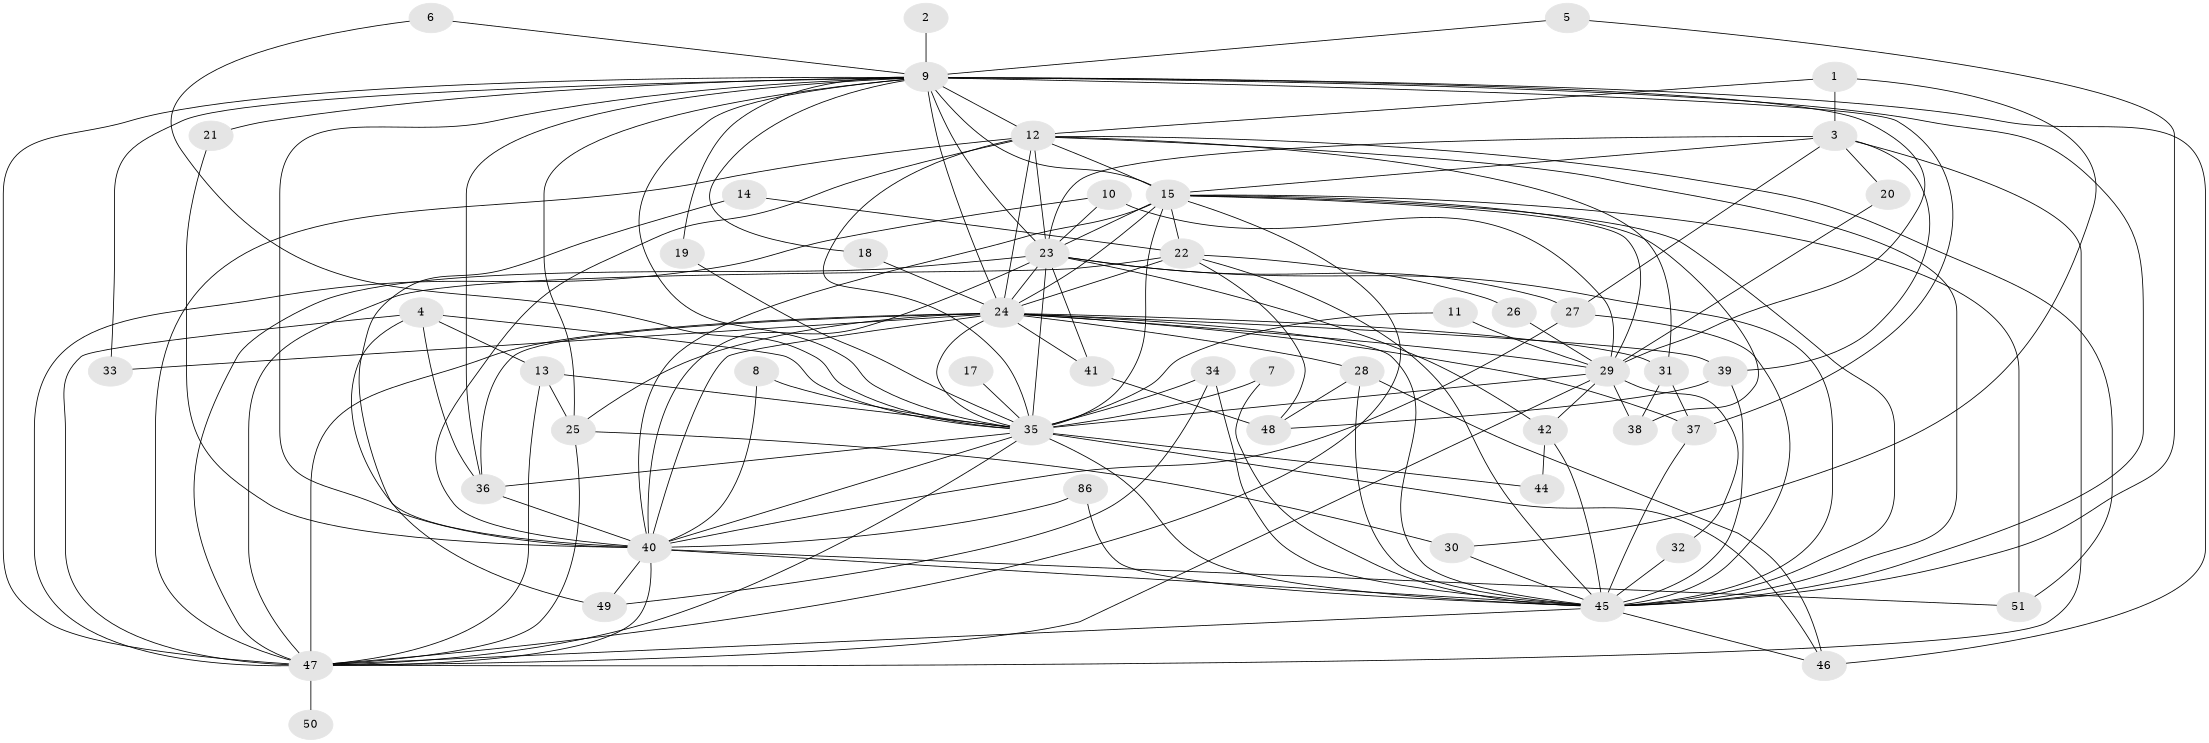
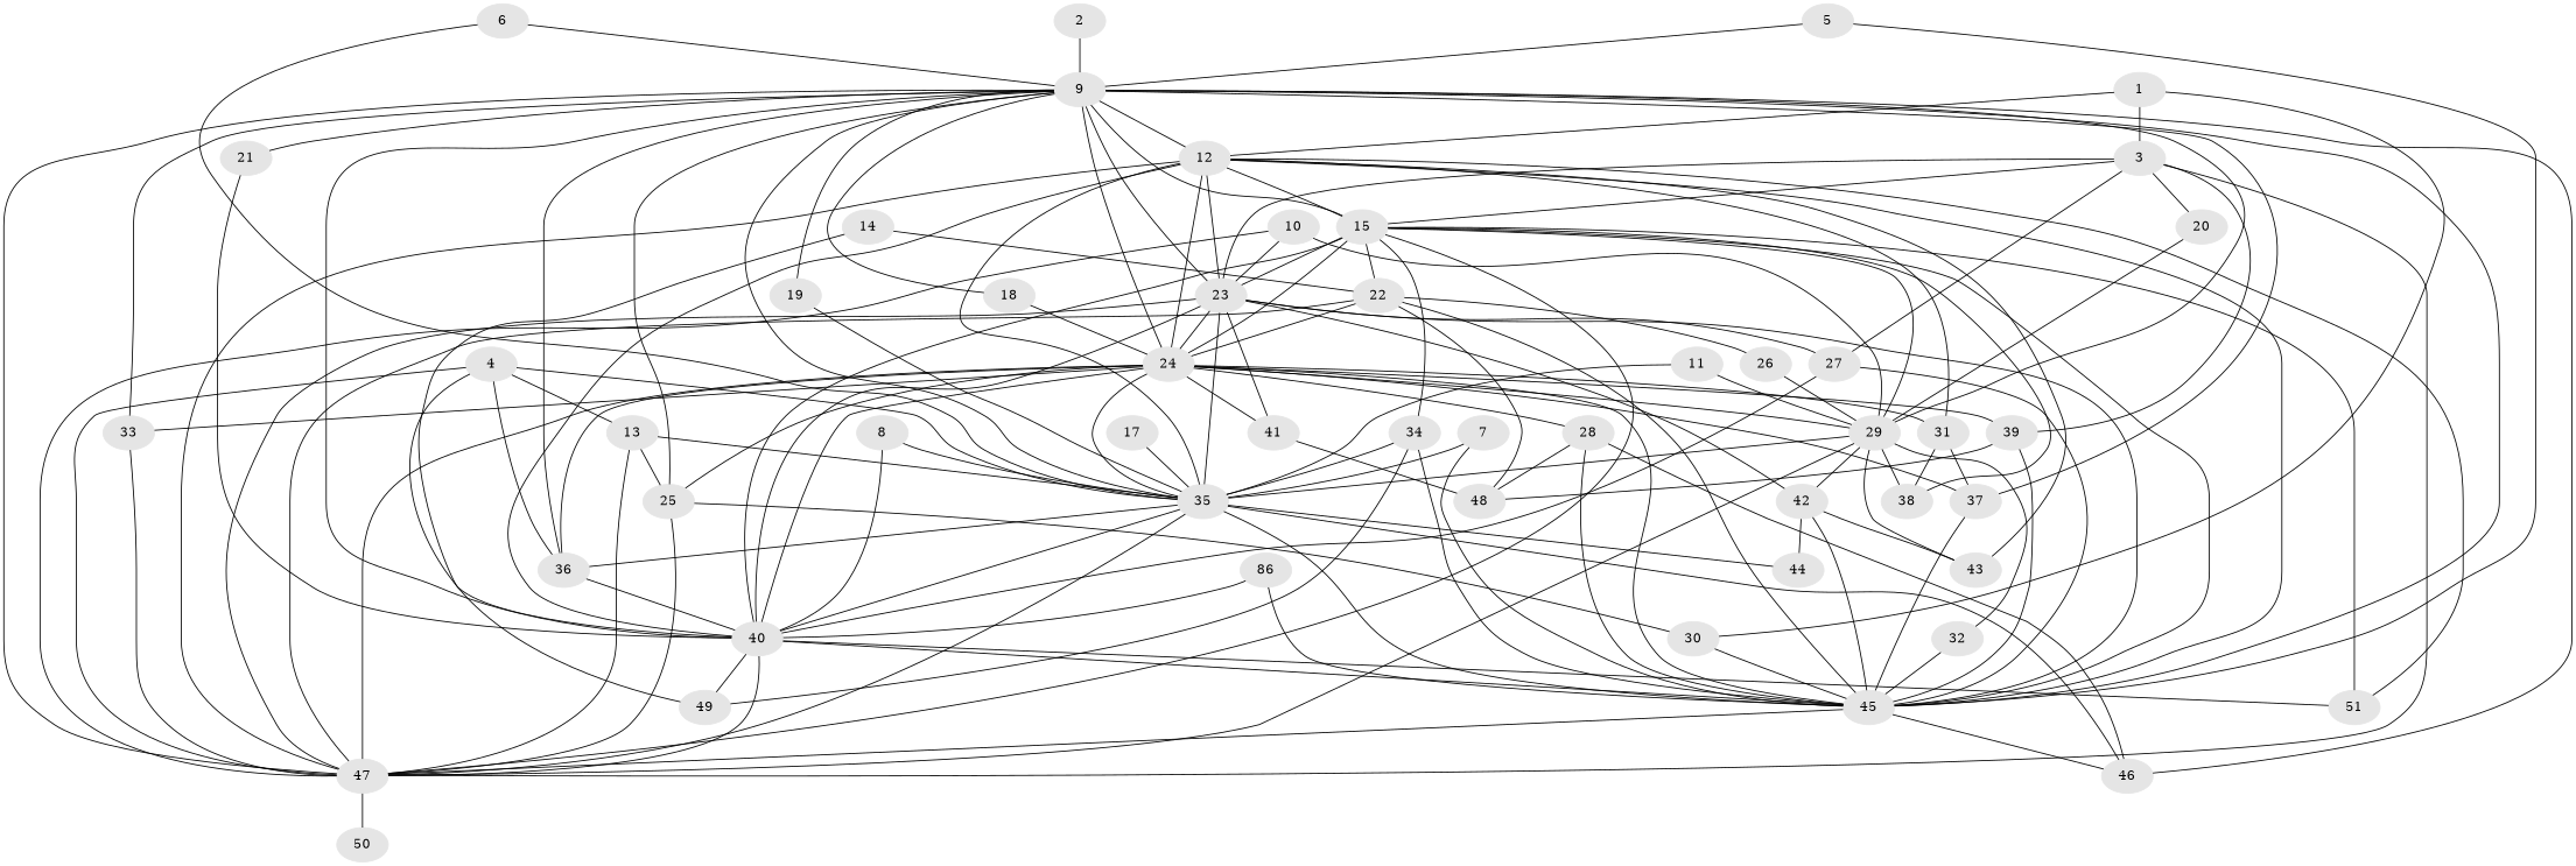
  graph {
    node [color=gray90 style=filled]
    edge [weight=1.0]
    1
    3
    12
    30
    15
    20
    23
    27
    39
    47
    35
    45
    40
    24
    31
+   43
    51
    2
    9
    36
    18
    19
    21
    25
    29
    33
    37
    46
    44
    22
    38
    41
    42
    48
    50
    4
    13
    49
    5
    6
    7
    8
    28
    32
    10
    11
    14
    26
    n49 [label=86]
    17
    34
    1 -- 3
    1 -- 12
    1 -- 30
    3 -- 15
    3 -- 20
    3 -- 23
    3 -- 27
    3 -- 39
    3 -- 47
    12 -- 15 [weight=2.0]
    12 -- 23 [weight=2.0]
    12 -- 47
    12 -- 35
    12 -- 45 [weight=2.0]
    12 -- 40 [weight=2.0]
    12 -- 24 [weight=2.0]
    12 -- 31
+   12 -- 43
    12 -- 51
    30 -- 45 [weight=2.0]
    15 -- 23 [weight=2.0]
    15 -- 47
-   15 -- 35 [weight=2.0]
+   15 -- 34 [weight=2.0]
    15 -- 45
    15 -- 40 [weight=2.0]
    15 -- 24
    15 -- 51
    15 -- 29
    15 -- 22
    15 -- 38
    20 -- 29
    23 -- 27
    23 -- 47 [weight=2.0]
    23 -- 35 [weight=3.0]
    23 -- 45 [weight=2.0]
    23 -- 40 [weight=2.0]
    23 -- 24 [weight=5.0]
    23 -- 41
    23 -- 42 [weight=2.0]
    27 -- 45
    27 -- 40
    39 -- 45
    39 -- 48
    47 -- 50
    35 -- 47 [weight=2.0]
    35 -- 45 [weight=2.0]
    35 -- 40
    35 -- 36
    35 -- 46
    35 -- 44
    45 -- 47
    45 -- 46
    40 -- 47
    40 -- 45
    40 -- 51
    40 -- 49
    24 -- 39
    24 -- 47
    24 -- 35
    24 -- 45
    24 -- 40
    24 -- 31
    24 -- 36
    24 -- 25
    24 -- 29
    24 -- 33
    24 -- 37
    24 -- 41
    24 -- 28
    31 -- 37
    31 -- 38
    2 -- 9
    9 -- 12 [weight=2.0]
    9 -- 15 [weight=2.0]
    9 -- 23 [weight=2.0]
    9 -- 47 [weight=2.0]
    9 -- 35
    9 -- 45 [weight=2.0]
    9 -- 40
    9 -- 24
    9 -- 36
    9 -- 18
    9 -- 19
    9 -- 21
    9 -- 25
    9 -- 29
    9 -- 33
    9 -- 37
    9 -- 46
    36 -- 40
    18 -- 24
    19 -- 35
    21 -- 40
    25 -- 30
    25 -- 47
    29 -- 47
    29 -- 35
+   29 -- 43
    29 -- 38
    29 -- 42
    29 -- 32
+   33 -- 47
    37 -- 45
    22 -- 47
    22 -- 45
    22 -- 24
    22 -- 48
    22 -- 26
    41 -- 48
    42 -- 45
+   42 -- 43
    42 -- 44
    4 -- 47
    4 -- 35 [weight=2.0]
    4 -- 36
    4 -- 13
    4 -- 49
    13 -- 47
    13 -- 35
    13 -- 25
    5 -- 45
    5 -- 9
    6 -- 35
    6 -- 9
    7 -- 35
    7 -- 45
    8 -- 35
    8 -- 40
    28 -- 45
    28 -- 46
    28 -- 48
    32 -- 45
    10 -- 23
    10 -- 47
    10 -- 29
    11 -- 35
    11 -- 29
    14 -- 40
    14 -- 22
    26 -- 29
    n49 -- 45
    n49 -- 40
    17 -- 35
    34 -- 35 [weight=2.0]
    34 -- 45
    34 -- 49
  }
